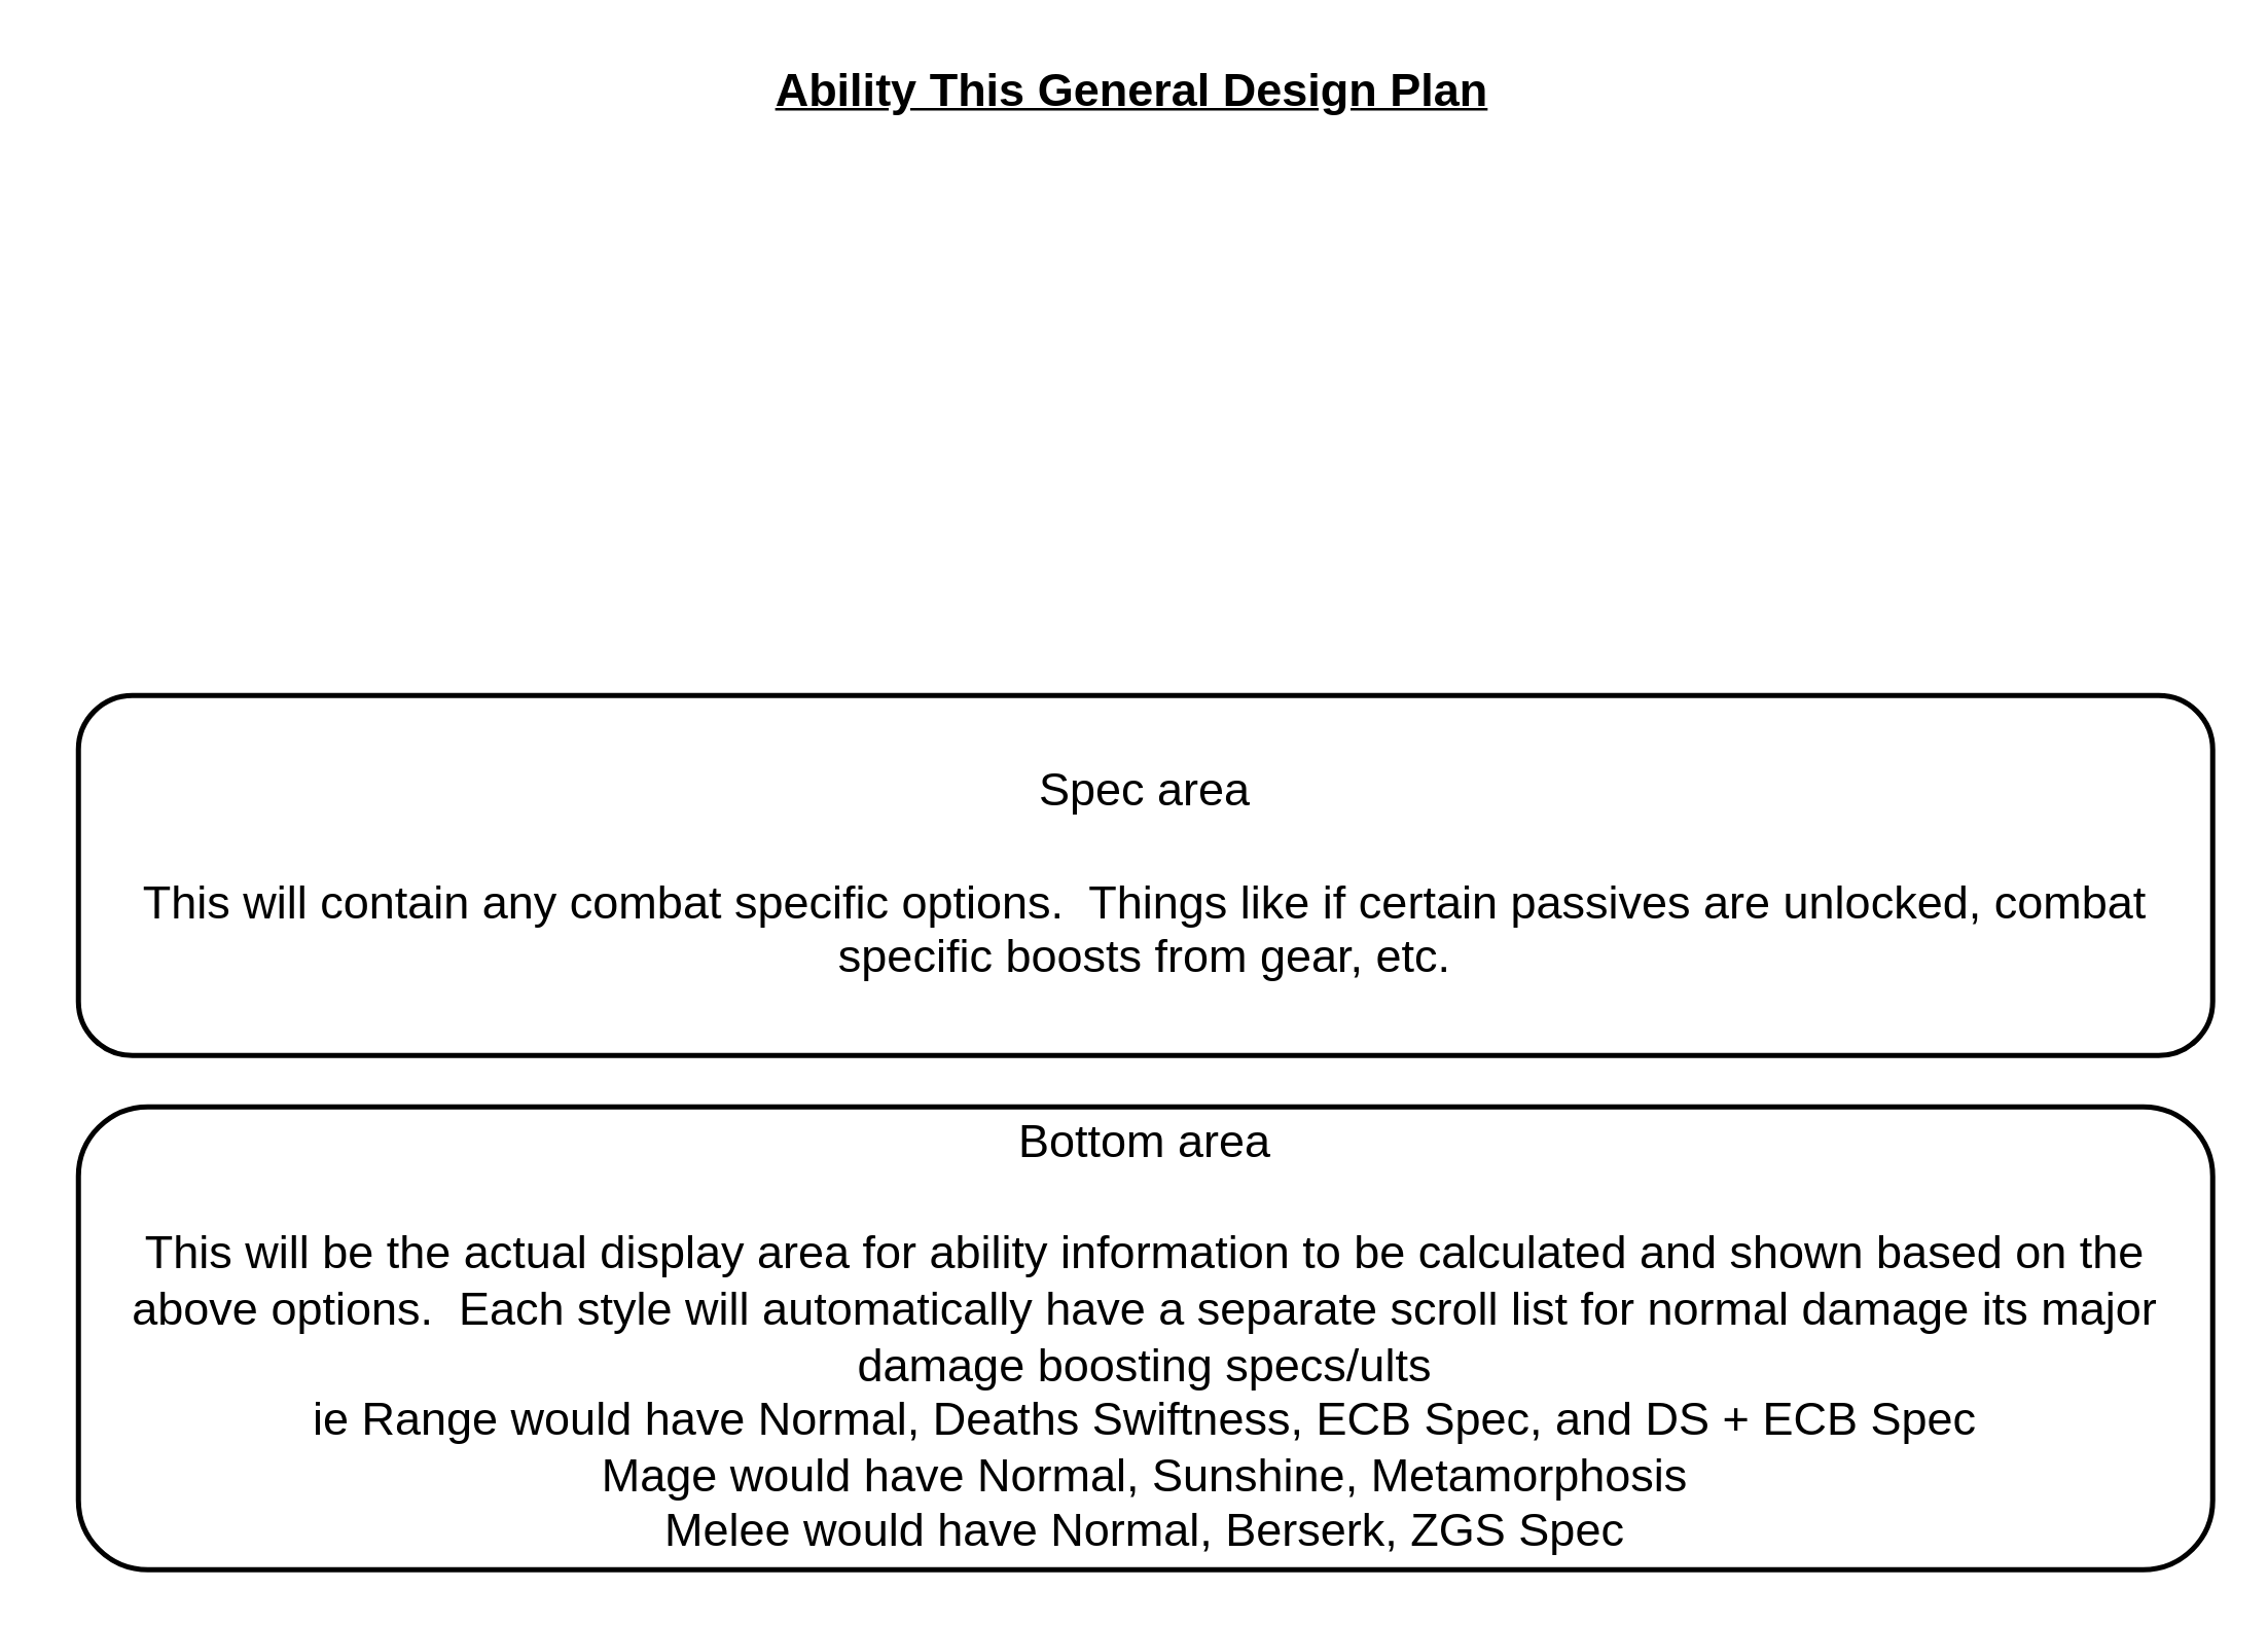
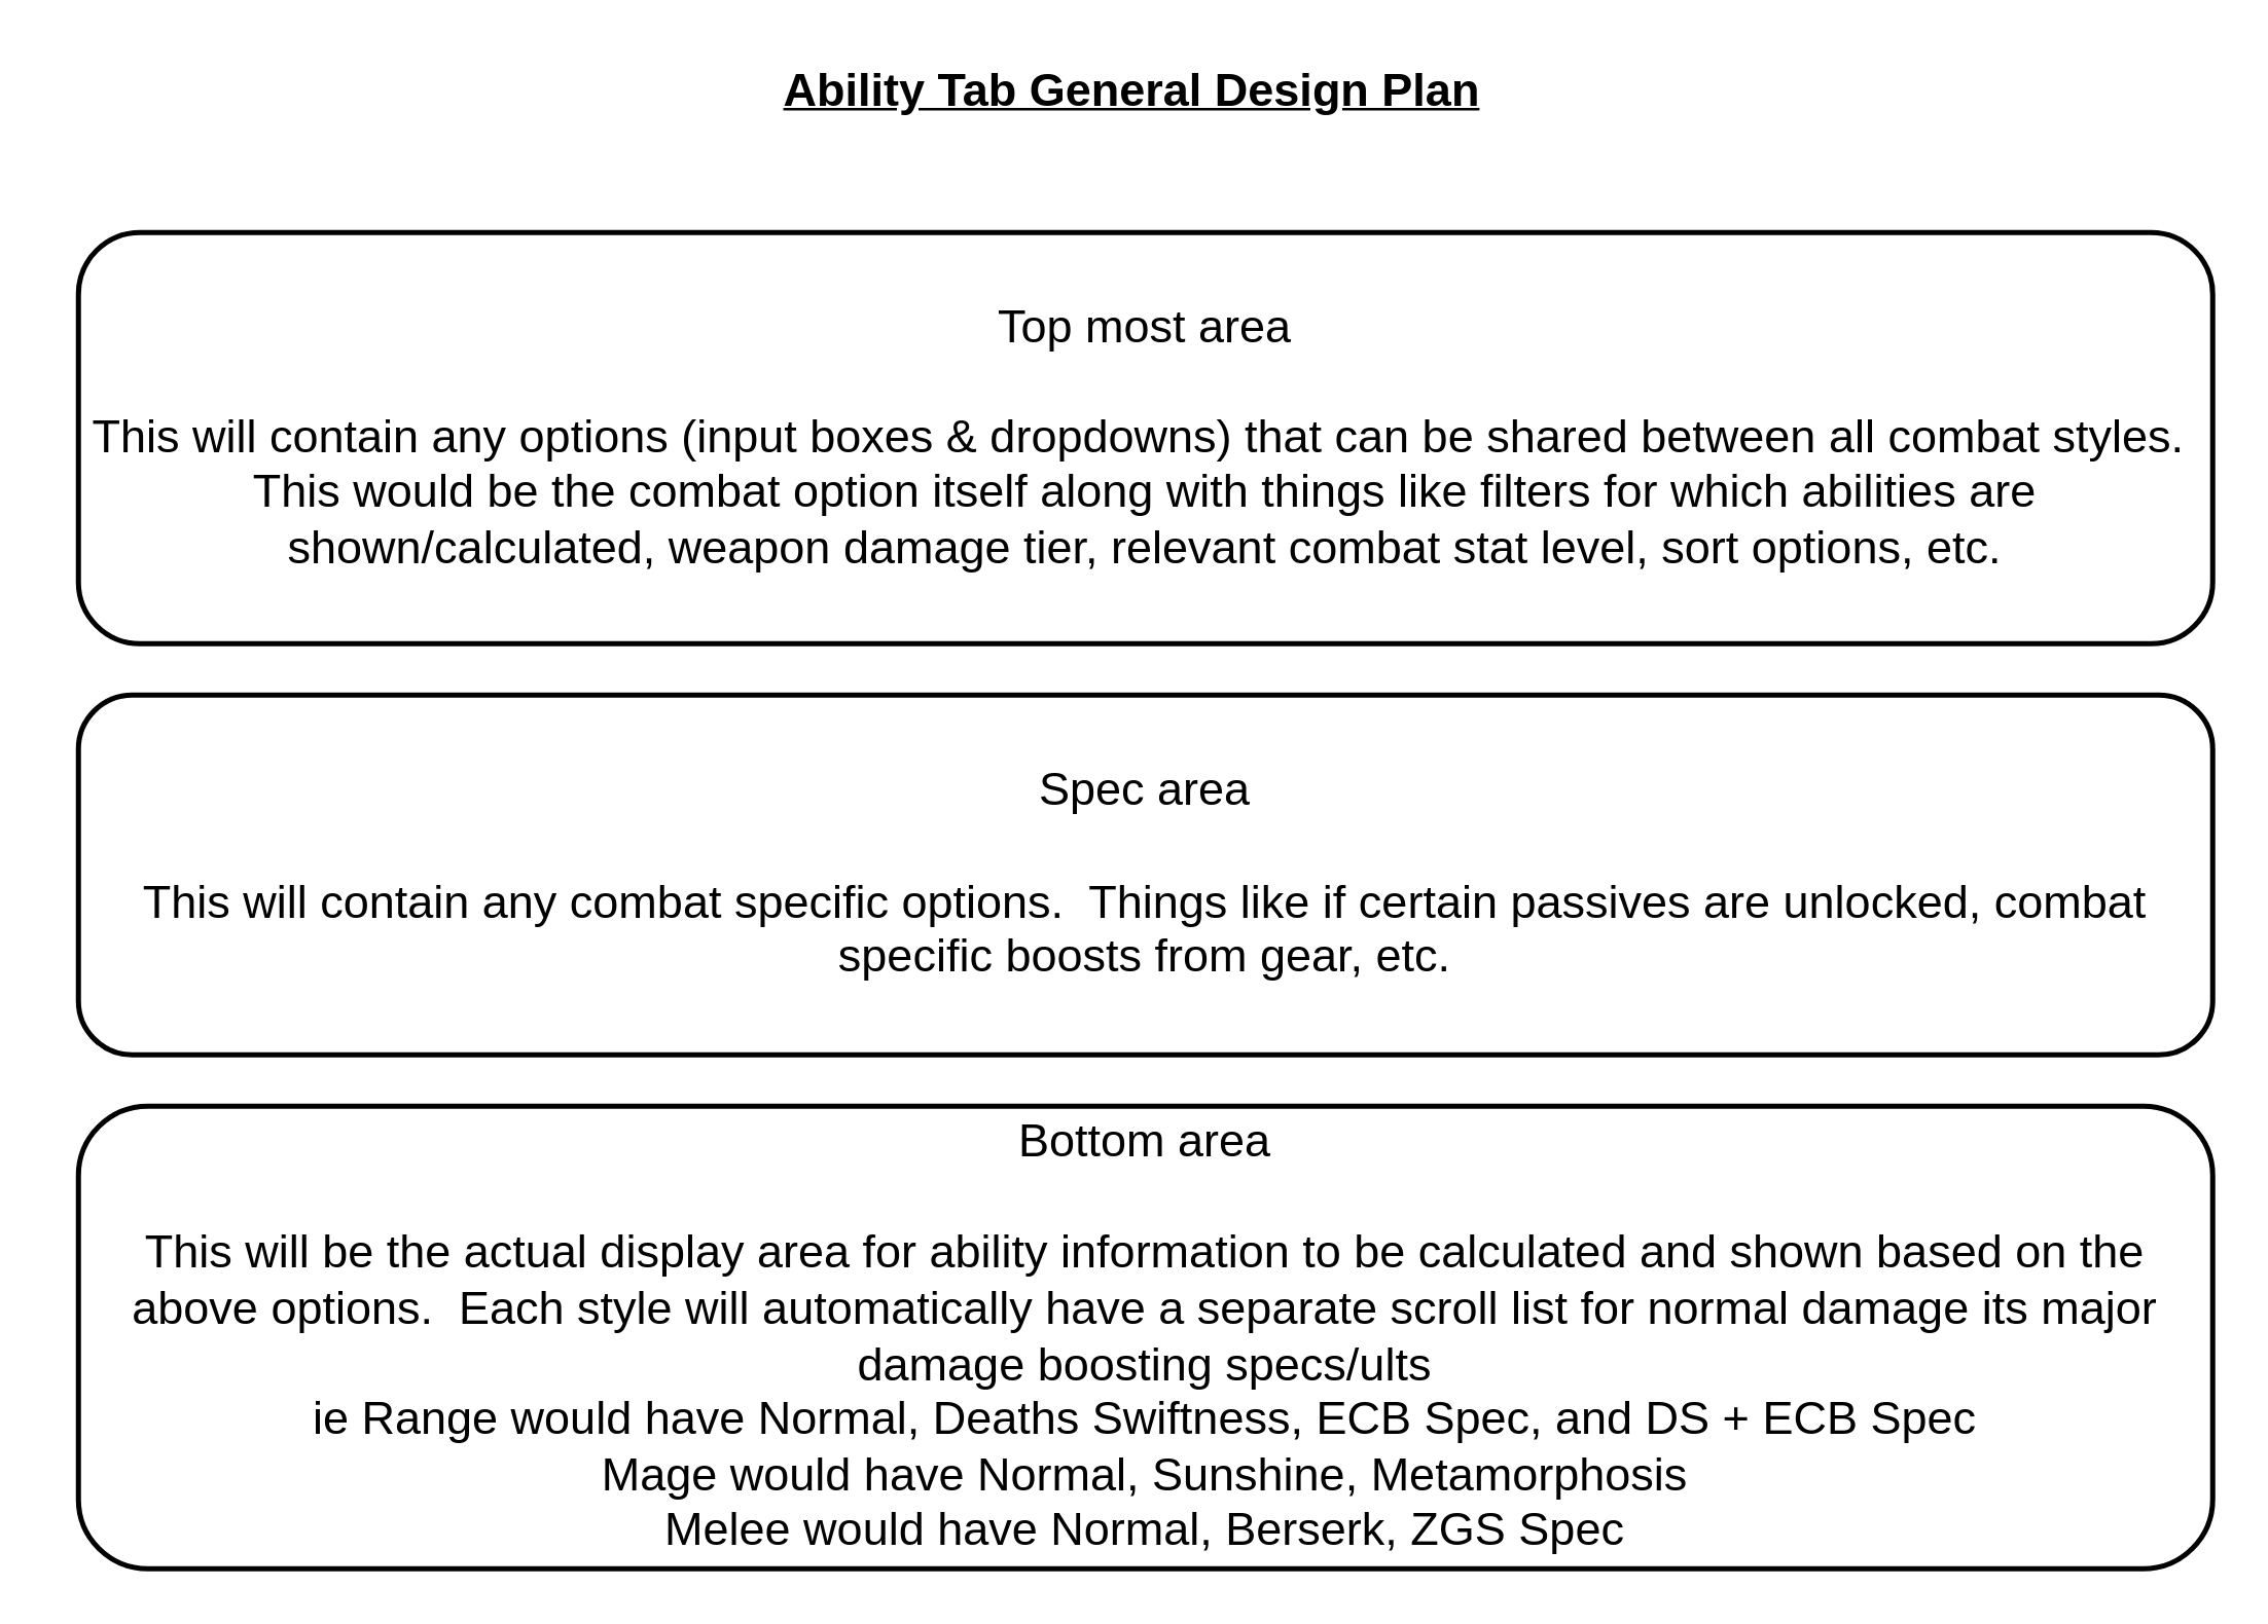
  <mxCell id="0" />
  <mxCell id="1" parent="0" />
- <mxCell id="2" value="Ability This General Design Plan" style="text;html=1;strokeColor=none;fillColor=none;align=center;verticalAlign=middle;whiteSpace=wrap;rounded=0;fontSize=18;fontStyle=5" parent="1" vertex="1"><mxGeometry y="20" width="840" height="30" as="geometry" x="20" /></mxCell>
+ <mxCell id="2" value="Ability Tab General Design Plan" style="text;html=1;strokeColor=none;fillColor=none;align=center;verticalAlign=middle;whiteSpace=wrap;rounded=0;fontSize=18;fontStyle=5" parent="1" vertex="1"><mxGeometry y="20" width="840" height="30" as="geometry" x="20" /></mxCell>
+ <mxCell id="3" value="Top most area&lt;br&gt;&lt;br&gt;This will contain any options (input boxes &amp;amp; dropdowns) that can be shared between all combat styles.&amp;nbsp; This would be the combat option itself along with things like filters for which abilities are shown/calculated, weapon damage tier, relevant combat stat level, sort options, etc." style="text;html=1;strokeColor=default;fillColor=none;align=center;verticalAlign=middle;whiteSpace=wrap;rounded=1;strokeWidth=2;glass=0;fontSize=18;" parent="1" vertex="1"><mxGeometry x="30" y="90" width="830" height="160" as="geometry" /></mxCell>
  <mxCell id="4" value="Spec area&lt;br&gt;&lt;br&gt;This will contain any combat specific options.&amp;nbsp; Things like if certain passives are unlocked, combat specific boosts from gear, etc." style="text;html=1;strokeColor=default;fillColor=none;align=center;verticalAlign=middle;whiteSpace=wrap;rounded=1;strokeWidth=2;glass=0;fontSize=18;" parent="1" vertex="1"><mxGeometry x="30" y="270" width="830" height="140" as="geometry" /></mxCell>
  <mxCell id="5" value="Bottom area&lt;br&gt;&lt;br&gt;This will be the actual display area for ability information to be calculated and shown based on the above options.&amp;nbsp; Each style will automatically have a separate scroll list for normal damage its major damage boosting specs/ults&lt;br&gt;ie Range would have Normal, Deaths Swiftness, ECB Spec, and DS + ECB Spec&lt;br&gt;Mage would have Normal, Sunshine, Metamorphosis&lt;br&gt;Melee would have Normal, Berserk, ZGS Spec" style="text;html=1;strokeColor=default;fillColor=none;align=center;verticalAlign=middle;whiteSpace=wrap;rounded=1;strokeWidth=2;glass=0;fontSize=18;" parent="1" vertex="1"><mxGeometry x="30" y="430" width="830" height="180" as="geometry" /></mxCell>
